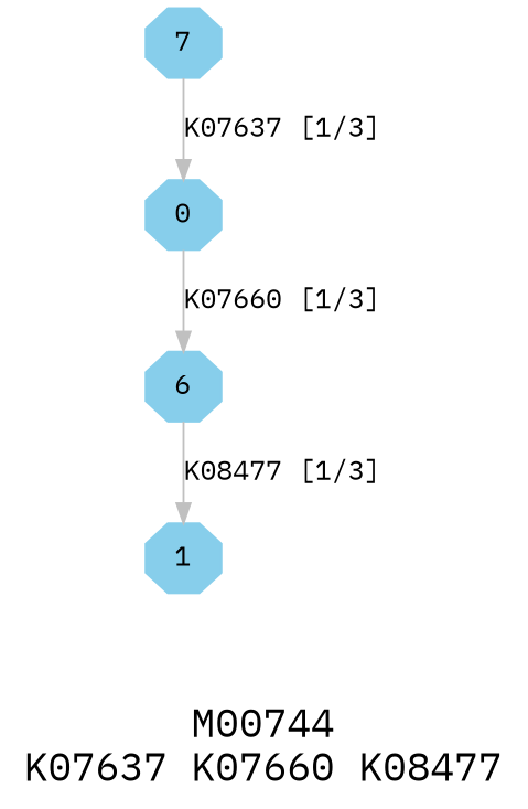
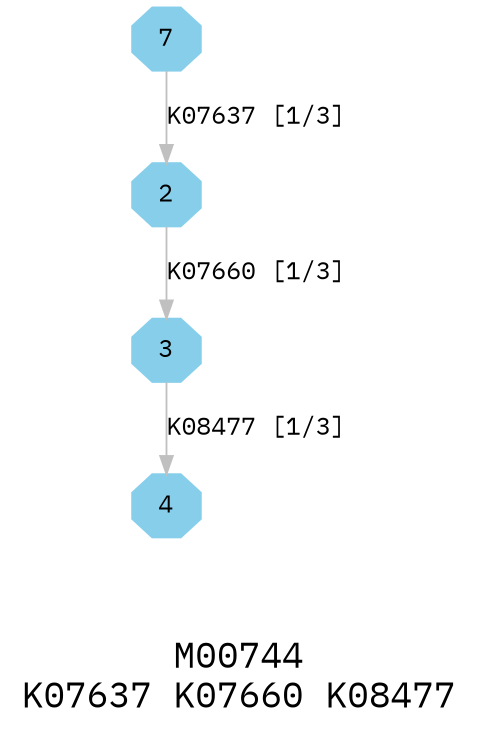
  digraph {
    fontname="IBM Plex Mono"
    fontsize=20
    label="M00744\nK07637 K07660 K08477"
    node [color=skyblue fontname="IBM Plex Mono" shape=octagon style=filled]
    edge [color=grey fontname="IBM Plex Mono"]
    n1 [height=.3 label=7 width=.3]
-   1 [height=.3 width=.3]
-   2 [height=.3 width=.3 label=0]
-   3 [height=.3 width=.3 label=6]
+   1 [height=.3 width=.3 label=4]
+   2 [height=.3 width=.3]
+   3 [height=.3 width=.3]
    subgraph sub_1 {
      n1
      1
      2
      3
    }
    n1 -> 2 [label="K07637 [1/3]"]
    2 -> 3 [label="K07660 [1/3]"]
    3 -> 1 [label="K08477 [1/3]"]
  }
